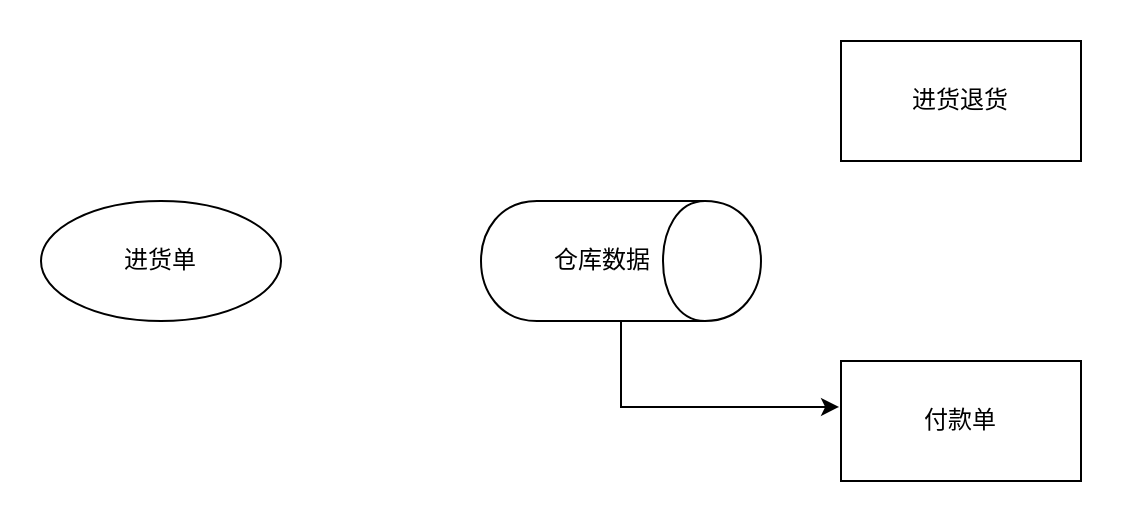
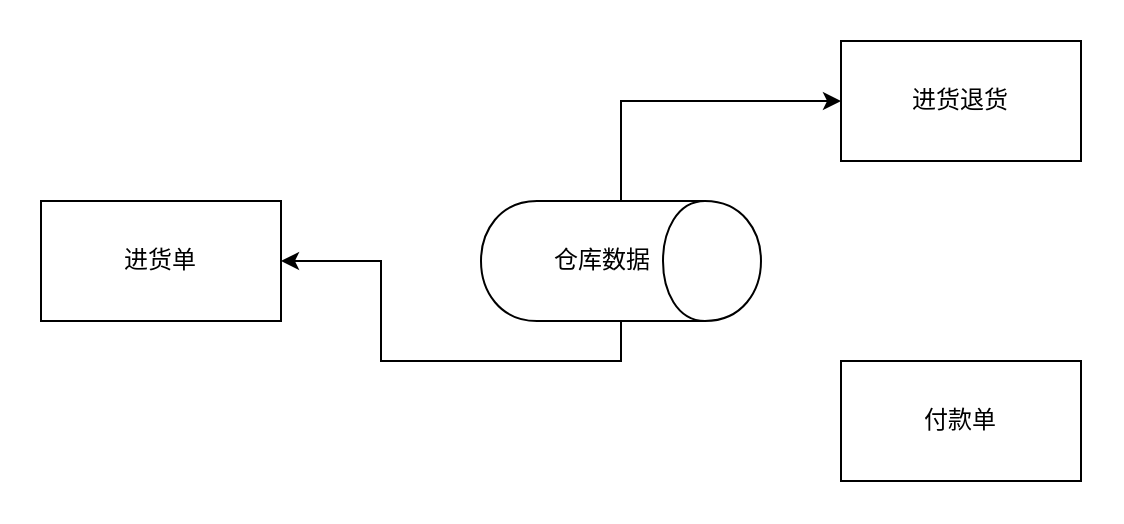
  <mxCell id="0" />
  <mxCell id="1" parent="0" />
- <mxCell id="2" value="进货单" style="ellipse;whiteSpace=wrap;html=1;" parent="1" vertex="1"><mxGeometry x="20" y="100" width="120" height="60" as="geometry" /></mxCell>
- <mxCell id="4" value="" style="edgeStyle=orthogonalEdgeStyle;rounded=0;orthogonalLoop=1;jettySize=auto;html=1;entryX=-0.008;entryY=0.383;entryDx=0;entryDy=0;entryPerimeter=0;exitX=1;exitY=0.5;exitDx=0;exitDy=0;" parent="1" source="5" target="7" edge="1"><mxGeometry relative="1" as="geometry" /></mxCell>
+ <mxCell id="2" value="进货单" style="rounded=0;whiteSpace=wrap;html=1;" parent="1" vertex="1"><mxGeometry x="20" y="100" width="120" height="60" as="geometry" /></mxCell>
+ <mxCell id="3" value="" style="edgeStyle=orthogonalEdgeStyle;rounded=0;orthogonalLoop=1;jettySize=auto;html=1;exitX=0;exitY=0.5;exitDx=0;exitDy=0;entryX=0;entryY=0.5;entryDx=0;entryDy=0;" parent="1" source="5" target="6" edge="1"><mxGeometry relative="1" as="geometry" /></mxCell>
+ <mxCell id="4" value="" style="edgeStyle=orthogonalEdgeStyle;rounded=0;orthogonalLoop=1;jettySize=auto;html=1;exitX=1;exitY=0.5;exitDx=0;exitDy=0;" parent="1" source="5" target="2" edge="1"><mxGeometry relative="1" as="geometry" /></mxCell>
  <mxCell id="5" value="仓库数据" style="shape=cylinder;whiteSpace=wrap;html=1;boundedLbl=1;backgroundOutline=1;rounded=0;direction=south;" parent="1" vertex="1"><mxGeometry x="240" y="100" width="140" height="60" as="geometry" /></mxCell>
  <mxCell id="6" value="进货退货" style="whiteSpace=wrap;html=1;rounded=0;" parent="1" vertex="1"><mxGeometry x="420" y="20" width="120" height="60" as="geometry" /></mxCell>
  <mxCell id="7" value="付款单" style="whiteSpace=wrap;html=1;rounded=0;" parent="1" vertex="1"><mxGeometry x="420" y="180" width="120" height="60" as="geometry" /></mxCell>
